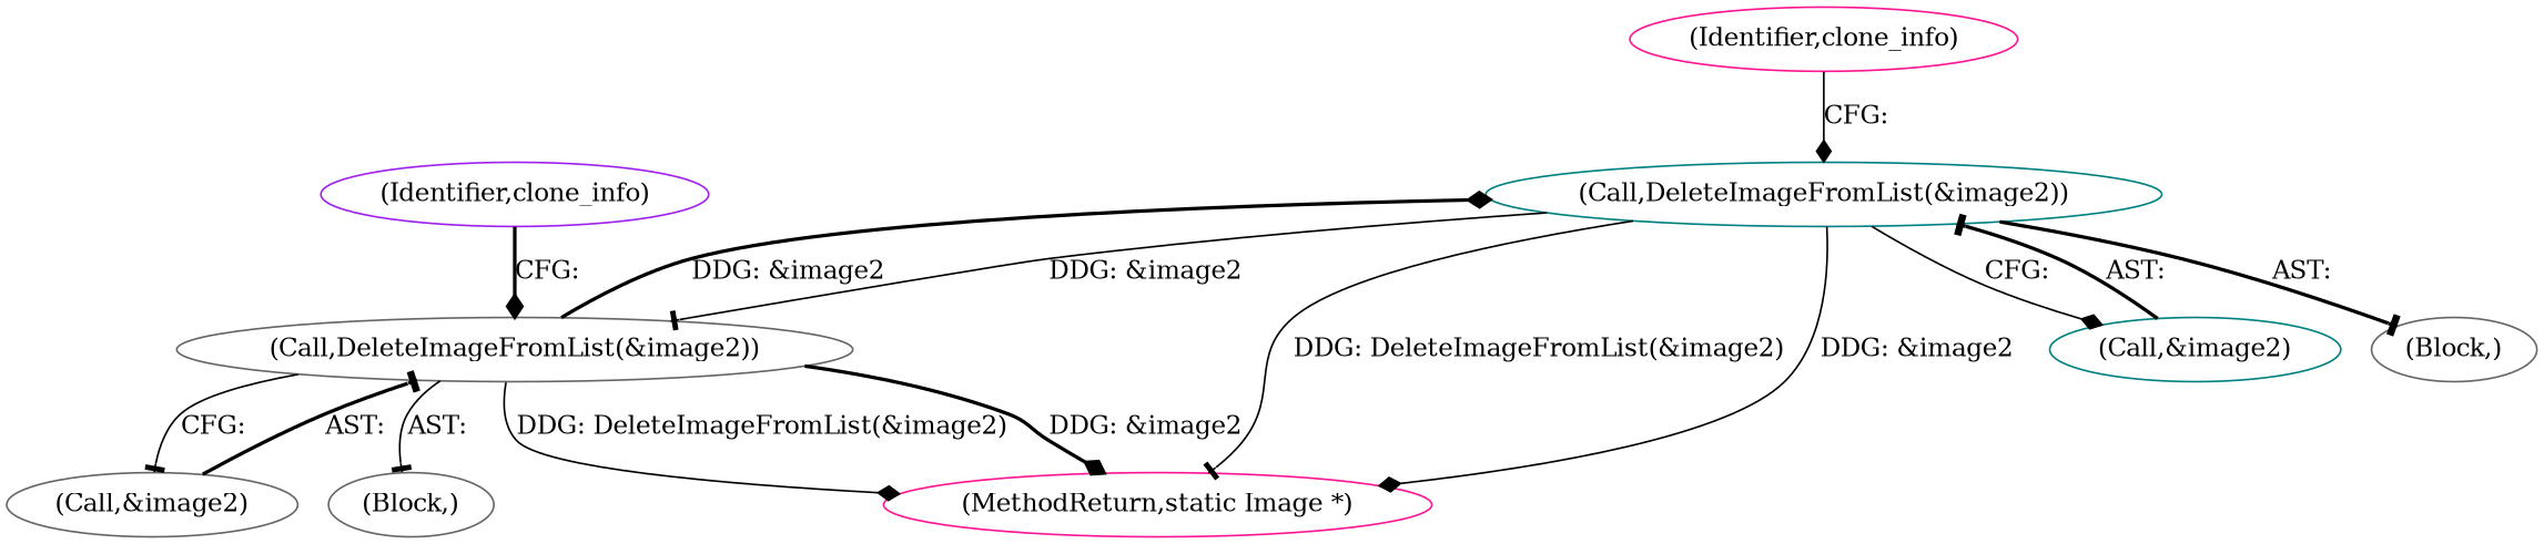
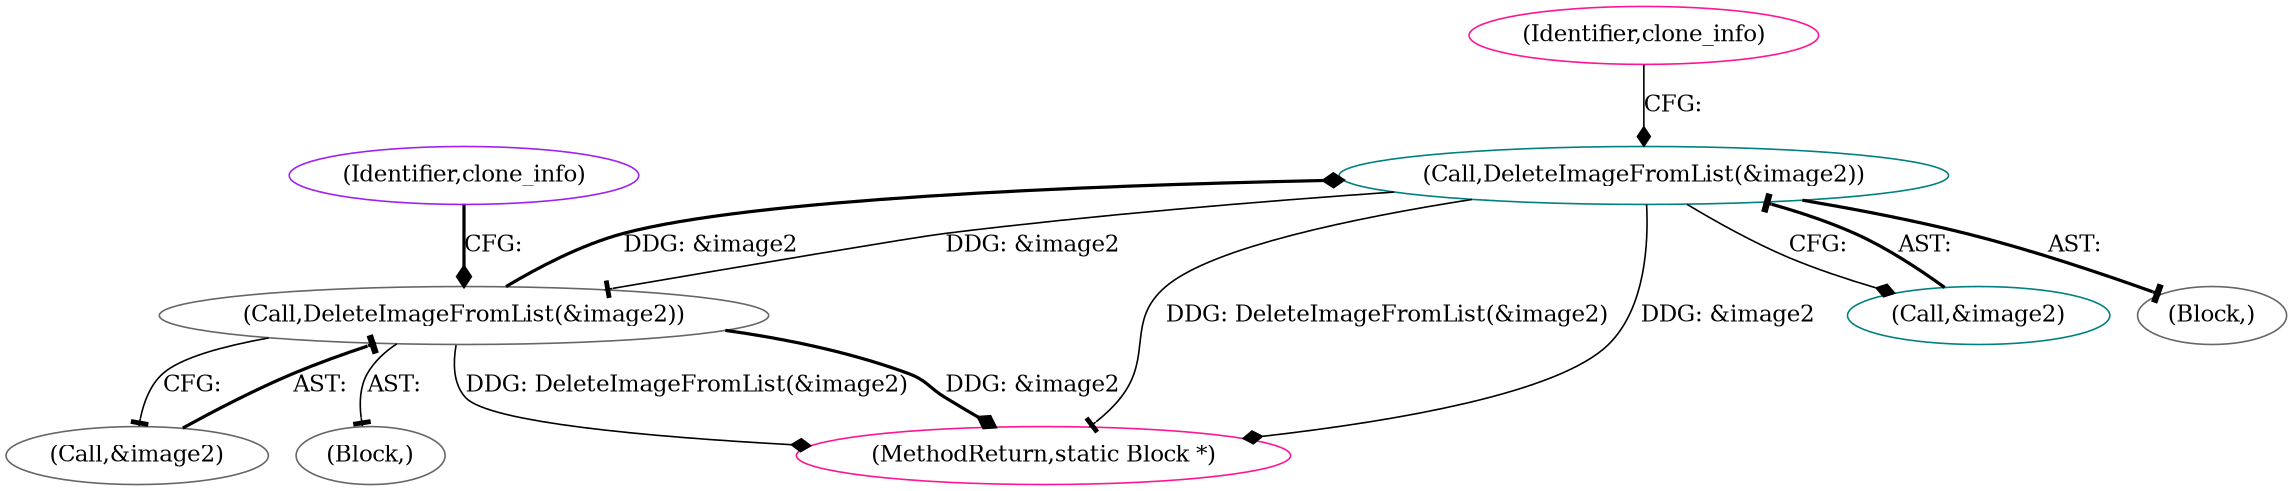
  digraph {
    node [color=gray40]
    edge [style=solid arrowhead=tee]
    n1 [label="(Call,DeleteImageFromList(&image2))" color=teal]
    n2 [label="(Call,DeleteImageFromList(&image2))"]
-   n3 [label="(MethodReturn,static Image *)" color=deeppink]
+   n3 [label="(MethodReturn,static Block *)" color=deeppink]
    n4 [label="(Call,&image2)" color=teal]
    n5 [label="(Block,)"]
    n6 [label="(Call,&image2)"]
    n7 [label="(Block,)"]
    n8 [label="(Identifier,clone_info)" color=purple]
    n9 [label="(Identifier,clone_info)" color=deeppink]
    n1 -> n2 [label="DDG: &image2"]
    n1 -> n3 [label="DDG: DeleteImageFromList(&image2)"]
    n1 -> n3 [label="DDG: &image2" arrowhead=diamond]
    n1 -> n4 [label="CFG: " arrowhead=diamond]
    n1 -> n5 [label="AST: " style=bold]
    n2 -> n1 [label="DDG: &image2" style=bold arrowhead=diamond]
    n2 -> n3 [label="DDG: DeleteImageFromList(&image2)" arrowhead=diamond]
    n2 -> n3 [label="DDG: &image2" style=bold arrowhead=diamond]
    n2 -> n6 [label="CFG: "]
    n2 -> n7 [label="AST: "]
    n4 -> n1 [label="AST: " style=bold]
    n6 -> n2 [label="AST: " style=bold]
    n8 -> n2 [label="CFG: " style=bold arrowhead=diamond]
    n9 -> n1 [label="CFG: " arrowhead=diamond]
  }
